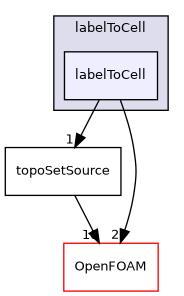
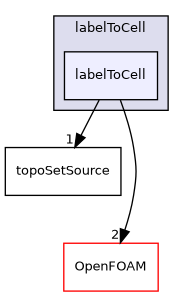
  digraph {
    compound=true
    node [fontname=Helvetica fontsize=10 shape=box]
    edge [labeldistance=1.5 labelfontname=Helvetica labelfontsize=10]
    n1 [fillcolor="#eeeeff" label=labelToCell pencolor=black style=filled]
    n2 [label=topoSetSource]
    n3 [color=red label=OpenFOAM]
    subgraph cluster_1 {
      bgcolor="#ddddee"
      fontname=Helvetica
      fontsize=10
      label=labelToCell
      pencolor=black
      n1
    }
    n1 -> n2 [headlabel=1]
    n1 -> n3 [headlabel=2]
-   n2 -> n3 [headlabel=10]
  }
